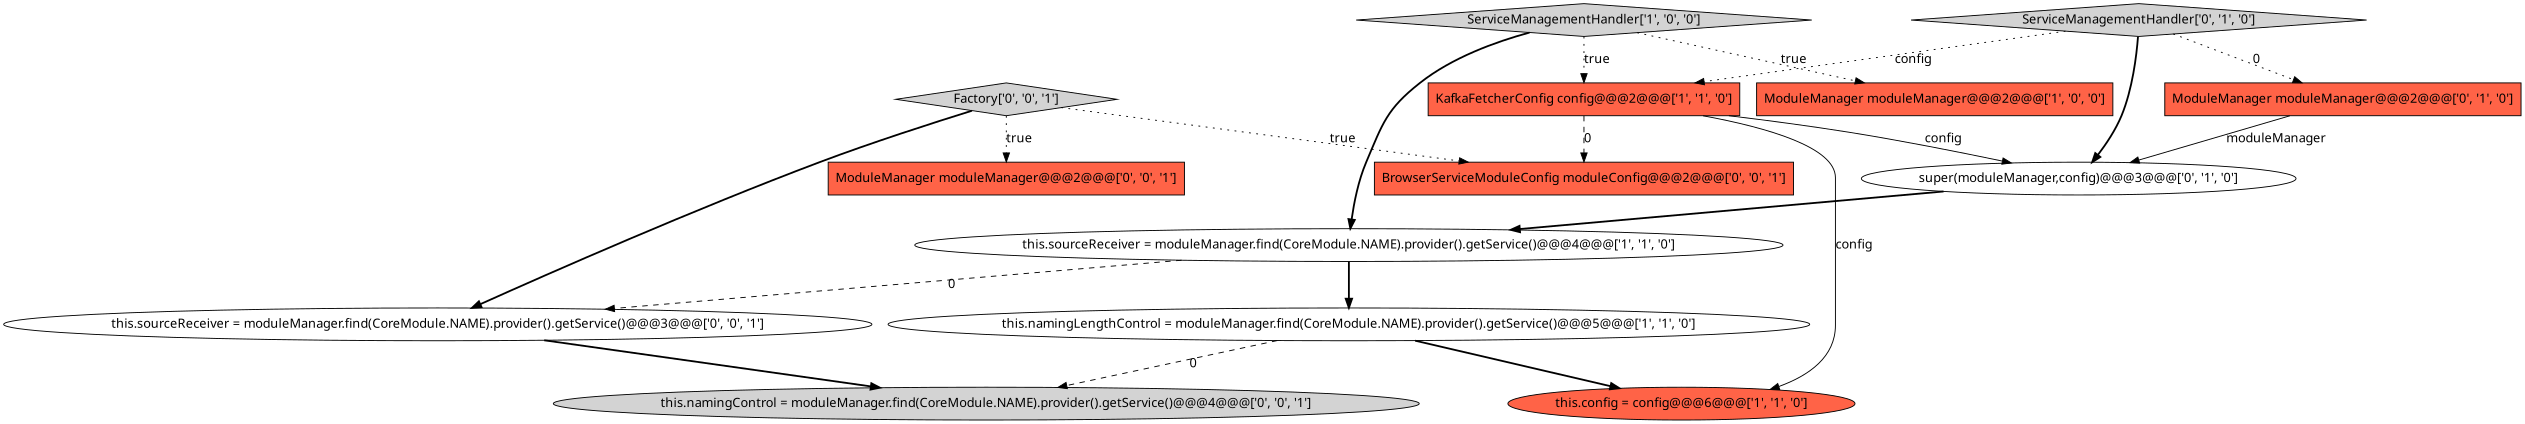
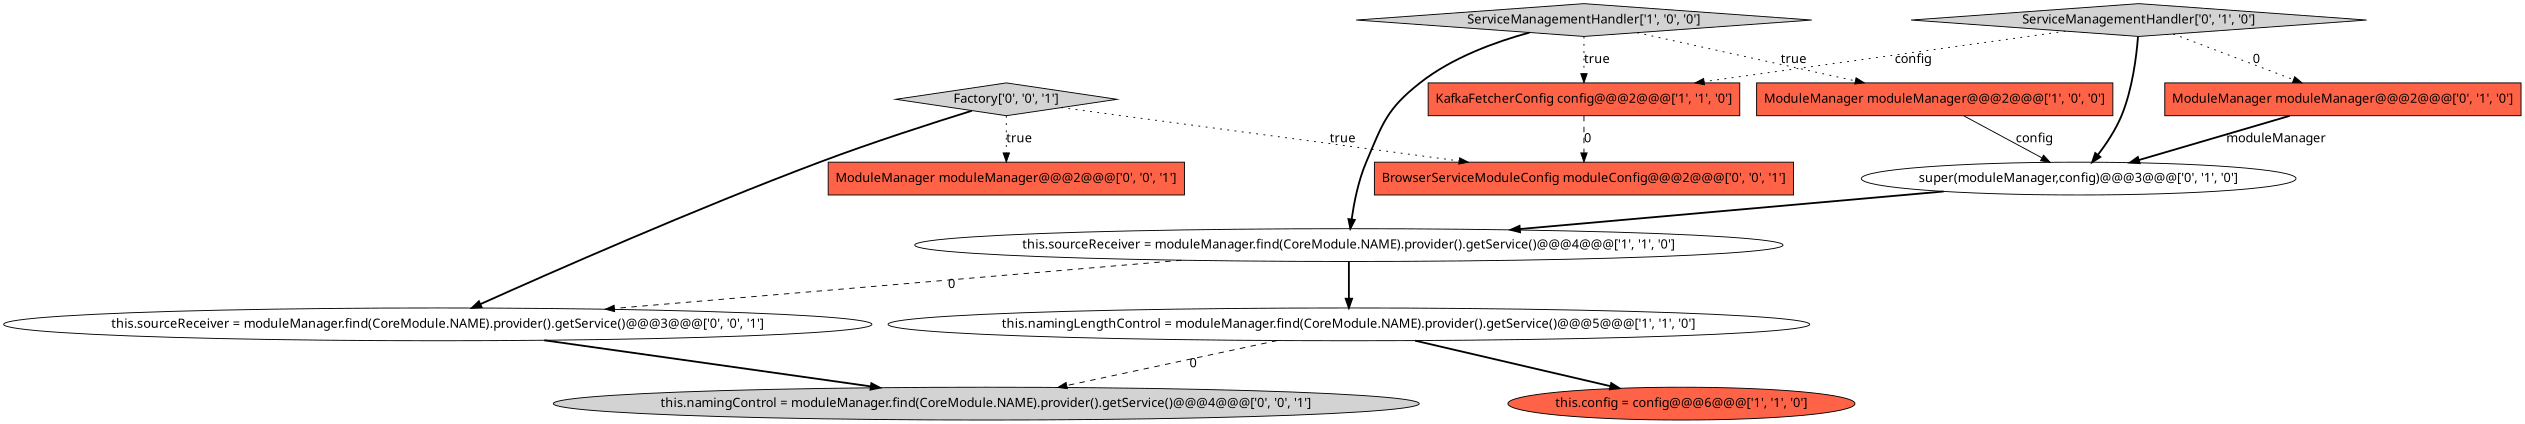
  digraph {
    fontname="Noto Sans"
    node [fillcolor=tomato fontname="Noto Sans" shape=ellipse style=filled]
    edge [fontname="Noto Sans" style=bold]
    n1 [label="ModuleManager moduleManager@@@2@@@['0', '0', '1']" shape=box]
    n2 [label="ModuleManager moduleManager@@@2@@@['1', '0', '0']" shape=box]
    n3 [fillcolor=lightgray label="ServiceManagementHandler['0', '1', '0']" shape=diamond]
    n4 [label="KafkaFetcherConfig config@@@2@@@['1', '1', '0']" shape=box]
    n5 [fillcolor=white label="super(moduleManager,config)@@@3@@@['0', '1', '0']"]
    n6 [label="ModuleManager moduleManager@@@2@@@['0', '1', '0']" shape=box]
    n7 [label="this.config = config@@@6@@@['1', '1', '0']"]
    n8 [label="BrowserServiceModuleConfig moduleConfig@@@2@@@['0', '0', '1']" shape=box]
    n9 [fillcolor=white label="this.sourceReceiver = moduleManager.find(CoreModule.NAME).provider().getService()@@@4@@@['1', '1', '0']"]
    n10 [fillcolor=white label="this.sourceReceiver = moduleManager.find(CoreModule.NAME).provider().getService()@@@3@@@['0', '0', '1']"]
    n11 [fillcolor=lightgray label="this.namingControl = moduleManager.find(CoreModule.NAME).provider().getService()@@@4@@@['0', '0', '1']"]
    n12 [fillcolor=white label="this.namingLengthControl = moduleManager.find(CoreModule.NAME).provider().getService()@@@5@@@['1', '1', '0']"]
    n13 [fillcolor=lightgray label="Factory['0', '0', '1']" shape=diamond]
    n14 [fillcolor=lightgray label="ServiceManagementHandler['1', '0', '0']" shape=diamond]
    n3 -> n4 [label=config style=dotted]
    n3 -> n5
    n3 -> n6 [label=0 style=dotted]
-   n4 -> n5 [label=config style=solid]
-   n4 -> n7 [label=config style=solid]
+   n2 -> n5 [label=config style=solid]
    n4 -> n8 [label=0 style=dashed]
    n5 -> n9
-   n6 -> n5 [label=moduleManager style=solid]
+   n6 -> n5 [label=moduleManager]
    n9 -> n10 [label=0 style=dashed]
    n9 -> n12
    n10 -> n11
    n12 -> n7
    n12 -> n11 [label=0 style=dashed]
    n13 -> n1 [label=true style=dotted]
    n13 -> n8 [label=true style=dotted]
    n13 -> n10
    n14 -> n2 [label=true style=dotted]
    n14 -> n4 [label=true style=dotted]
    n14 -> n9
  }
